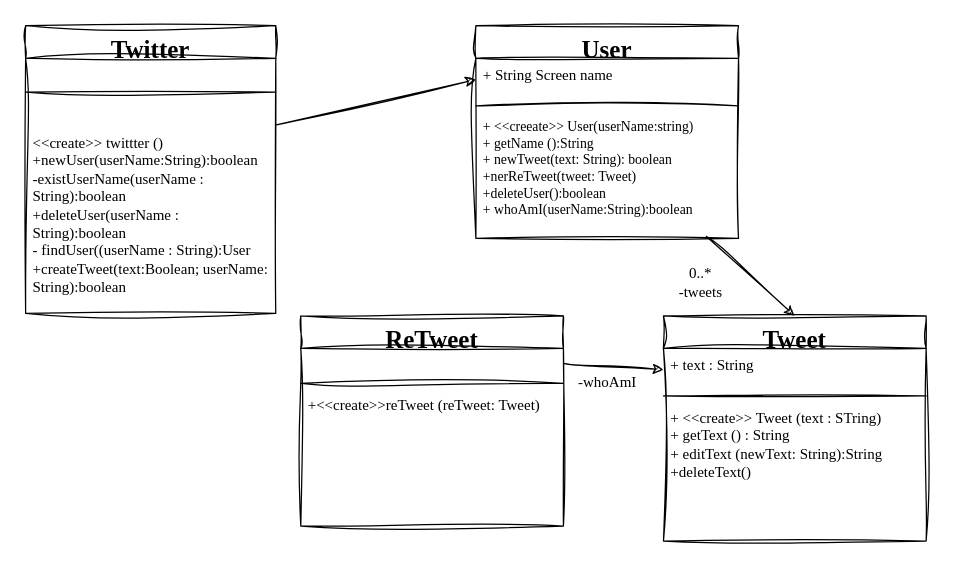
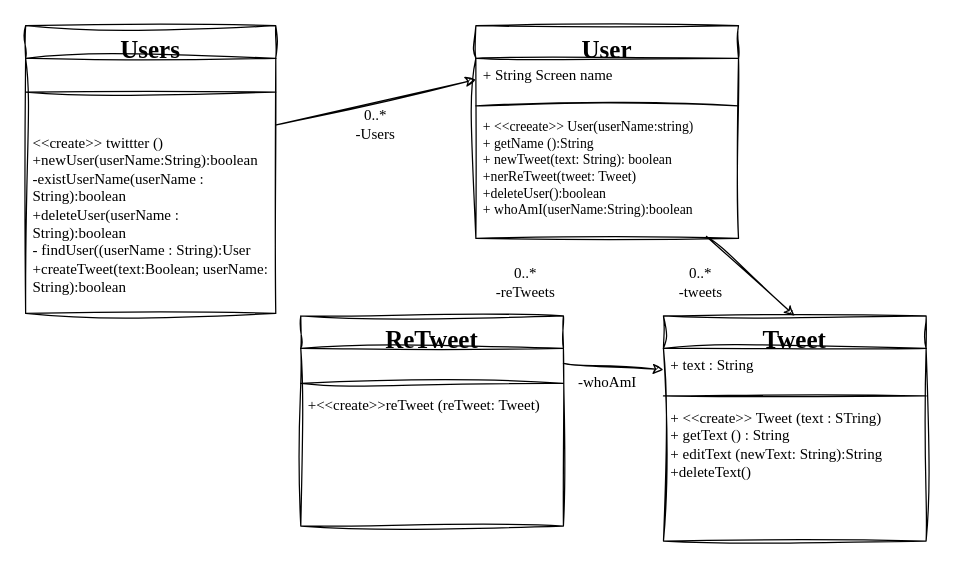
  <mxCell id="0" />
  <mxCell id="1" parent="0" />
- <mxCell id="2" value="Twitter" style="swimlane;fontStyle=1;align=center;verticalAlign=top;childLayout=stackLayout;horizontal=1;startSize=26;horizontalStack=0;resizeParent=1;resizeParentMax=0;resizeLast=0;collapsible=1;marginBottom=0;whiteSpace=wrap;html=1;sketch=1;hachureGap=4;jiggle=2;curveFitting=1;fontFamily=Architects Daughter;fontSource=https%3A%2F%2Ffonts.googleapis.com%2Fcss%3Ffamily%3DArchitects%2BDaughter;fontSize=20;" parent="1" vertex="1"><mxGeometry x="20" y="20" width="200" height="230" as="geometry" /></mxCell>
+ <mxCell id="2" value="Users" style="swimlane;fontStyle=1;align=center;verticalAlign=top;childLayout=stackLayout;horizontal=1;startSize=26;horizontalStack=0;resizeParent=1;resizeParentMax=0;resizeLast=0;collapsible=1;marginBottom=0;whiteSpace=wrap;html=1;sketch=1;hachureGap=4;jiggle=2;curveFitting=1;fontFamily=Architects Daughter;fontSource=https%3A%2F%2Ffonts.googleapis.com%2Fcss%3Ffamily%3DArchitects%2BDaughter;fontSize=20;" parent="1" vertex="1"><mxGeometry x="20" y="20" width="200" height="230" as="geometry" /></mxCell>
  <mxCell id="3" value="" style="line;strokeWidth=1;fillColor=none;align=left;verticalAlign=middle;spacingTop=-1;spacingLeft=3;spacingRight=3;rotatable=0;labelPosition=right;points=[];portConstraint=eastwest;strokeColor=inherit;sketch=1;hachureGap=4;jiggle=2;curveFitting=1;fontFamily=Architects Daughter;fontSource=https%3A%2F%2Ffonts.googleapis.com%2Fcss%3Ffamily%3DArchitects%2BDaughter;fontSize=20;" parent="2" vertex="1"><mxGeometry y="26" width="200" height="54" as="geometry" /></mxCell>
  <mxCell id="4" value="&lt;div style=&quot;font-size: 12px;&quot;&gt;&lt;font style=&quot;font-size: 12px;&quot;&gt;&amp;lt;&amp;lt;create&amp;gt;&amp;gt; twittter ()&amp;nbsp;&lt;/font&gt;&lt;/div&gt;&lt;font style=&quot;font-size: 12px;&quot;&gt;+newUser(userName:String):boolean&lt;/font&gt;&lt;div style=&quot;font-size: 12px;&quot;&gt;&lt;font style=&quot;font-size: 12px;&quot;&gt;-existUserName(userName : String):boolean&lt;/font&gt;&lt;/div&gt;&lt;div style=&quot;font-size: 12px;&quot;&gt;&lt;font style=&quot;font-size: 12px;&quot;&gt;+deleteUser(&lt;/font&gt;&lt;span style=&quot;font-size: 12px; background-color: initial;&quot;&gt;userName : String):boolean&lt;/span&gt;&lt;/div&gt;&lt;div style=&quot;font-size: 12px;&quot;&gt;&lt;span style=&quot;font-size: 12px; background-color: initial;&quot;&gt;- findUser(&lt;/span&gt;&lt;font style=&quot;background-color: initial; font-size: 12px;&quot;&gt;(&lt;/font&gt;&lt;span style=&quot;background-color: initial; font-size: 12px;&quot;&gt;userName : String):User&lt;/span&gt;&lt;/div&gt;&lt;div style=&quot;font-size: 12px;&quot;&gt;&lt;span style=&quot;background-color: initial; font-size: 12px;&quot;&gt;+createTweet(text:Boolean; userName: String):boolean&lt;/span&gt;&lt;/div&gt;" style="text;strokeColor=none;fillColor=none;align=left;verticalAlign=top;spacingLeft=4;spacingRight=4;overflow=hidden;rotatable=0;points=[[0,0.5],[1,0.5]];portConstraint=eastwest;whiteSpace=wrap;html=1;fontSize=12;fontFamily=Architects Daughter;" parent="2" vertex="1"><mxGeometry y="80" width="200" height="150" as="geometry" /></mxCell>
  <mxCell id="5" value="&lt;font style=&quot;font-size: 20px;&quot;&gt;User&lt;/font&gt;" style="swimlane;fontStyle=1;align=center;verticalAlign=top;childLayout=stackLayout;horizontal=1;startSize=26;horizontalStack=0;resizeParent=1;resizeParentMax=0;resizeLast=0;collapsible=1;marginBottom=0;whiteSpace=wrap;html=1;sketch=1;hachureGap=4;jiggle=2;curveFitting=1;fontFamily=Architects Daughter;fontSource=https%3A%2F%2Ffonts.googleapis.com%2Fcss%3Ffamily%3DArchitects%2BDaughter;fontSize=20;" parent="1" vertex="1"><mxGeometry x="380" y="20" width="210" height="170" as="geometry" /></mxCell>
  <mxCell id="6" value="+ String Screen name" style="text;strokeColor=none;fillColor=none;align=left;verticalAlign=top;spacingLeft=4;spacingRight=4;overflow=hidden;rotatable=0;points=[[0,0.5],[1,0.5]];portConstraint=eastwest;whiteSpace=wrap;html=1;fontSize=12;fontFamily=Architects Daughter;" parent="5" vertex="1"><mxGeometry y="26" width="210" height="34" as="geometry" /></mxCell>
  <mxCell id="7" value="" style="line;strokeWidth=1;fillColor=none;align=left;verticalAlign=middle;spacingTop=-1;spacingLeft=3;spacingRight=3;rotatable=0;labelPosition=right;points=[];portConstraint=eastwest;strokeColor=inherit;sketch=1;hachureGap=4;jiggle=2;curveFitting=1;fontFamily=Architects Daughter;fontSource=https%3A%2F%2Ffonts.googleapis.com%2Fcss%3Ffamily%3DArchitects%2BDaughter;fontSize=20;" parent="5" vertex="1"><mxGeometry y="60" width="210" height="8" as="geometry" /></mxCell>
  <mxCell id="8" value="&lt;font style=&quot;font-size: 11px;&quot;&gt;+ &amp;lt;&amp;lt;creeate&amp;gt;&amp;gt; User(userName:string)&lt;/font&gt;&lt;div style=&quot;font-size: 11px;&quot;&gt;&lt;font style=&quot;font-size: 11px;&quot;&gt;+ getName ():String&lt;/font&gt;&lt;/div&gt;&lt;div style=&quot;font-size: 11px;&quot;&gt;&lt;font style=&quot;font-size: 11px;&quot;&gt;+ newTweet(text: String): boolean&lt;/font&gt;&lt;/div&gt;&lt;div style=&quot;font-size: 11px;&quot;&gt;&lt;font style=&quot;font-size: 11px;&quot;&gt;+nerReTweet(tweet: Tweet)&lt;/font&gt;&lt;/div&gt;&lt;div style=&quot;font-size: 11px;&quot;&gt;&lt;font style=&quot;font-size: 11px;&quot;&gt;+deleteUser():boolean&lt;/font&gt;&lt;/div&gt;&lt;div style=&quot;font-size: 11px;&quot;&gt;&lt;font style=&quot;font-size: 11px;&quot;&gt;+ whoAmI(userName:String):boolean&lt;/font&gt;&lt;/div&gt;&lt;div style=&quot;font-size: 11px;&quot;&gt;&lt;font style=&quot;font-size: 11px;&quot;&gt;&lt;br&gt;&lt;/font&gt;&lt;/div&gt;" style="text;strokeColor=none;fillColor=none;align=left;verticalAlign=top;spacingLeft=4;spacingRight=4;overflow=hidden;rotatable=0;points=[[0,0.5],[1,0.5]];portConstraint=eastwest;whiteSpace=wrap;html=1;fontSize=11;fontFamily=Architects Daughter;" parent="5" vertex="1"><mxGeometry y="68" width="210" height="102" as="geometry" /></mxCell>
  <mxCell id="9" value="Tweet" style="swimlane;fontStyle=1;align=center;verticalAlign=top;childLayout=stackLayout;horizontal=1;startSize=26;horizontalStack=0;resizeParent=1;resizeParentMax=0;resizeLast=0;collapsible=1;marginBottom=0;whiteSpace=wrap;html=1;sketch=1;hachureGap=4;jiggle=2;curveFitting=1;fontFamily=Architects Daughter;fontSource=https%3A%2F%2Ffonts.googleapis.com%2Fcss%3Ffamily%3DArchitects%2BDaughter;fontSize=20;" parent="1" vertex="1"><mxGeometry x="530" y="252" width="210" height="180" as="geometry" /></mxCell>
  <mxCell id="10" value="+ text : String&amp;nbsp;" style="text;strokeColor=none;fillColor=none;align=left;verticalAlign=top;spacingLeft=4;spacingRight=4;overflow=hidden;rotatable=0;points=[[0,0.5],[1,0.5]];portConstraint=eastwest;whiteSpace=wrap;html=1;fontSize=12;fontFamily=Architects Daughter;" parent="9" vertex="1"><mxGeometry y="26" width="210" height="34" as="geometry" /></mxCell>
  <mxCell id="11" value="" style="line;strokeWidth=1;fillColor=none;align=left;verticalAlign=middle;spacingTop=-1;spacingLeft=3;spacingRight=3;rotatable=0;labelPosition=right;points=[];portConstraint=eastwest;strokeColor=inherit;sketch=1;hachureGap=4;jiggle=2;curveFitting=1;fontFamily=Architects Daughter;fontSource=https%3A%2F%2Ffonts.googleapis.com%2Fcss%3Ffamily%3DArchitects%2BDaughter;fontSize=20;" parent="9" vertex="1"><mxGeometry y="60" width="210" height="8" as="geometry" /></mxCell>
  <mxCell id="12" value="+ &amp;lt;&amp;lt;create&amp;gt;&amp;gt; Tweet (text : STring)&lt;div&gt;+ getText () : String&lt;/div&gt;&lt;div&gt;+ editText (newText: String):String&lt;/div&gt;&lt;div&gt;+deleteText()&lt;/div&gt;" style="text;strokeColor=none;fillColor=none;align=left;verticalAlign=top;spacingLeft=4;spacingRight=4;overflow=hidden;rotatable=0;points=[[0,0.5],[1,0.5]];portConstraint=eastwest;whiteSpace=wrap;html=1;fontSize=12;fontFamily=Architects Daughter;" parent="9" vertex="1"><mxGeometry y="68" width="210" height="112" as="geometry" /></mxCell>
  <mxCell id="13" value="ReTweet" style="swimlane;fontStyle=1;align=center;verticalAlign=top;childLayout=stackLayout;horizontal=1;startSize=26;horizontalStack=0;resizeParent=1;resizeParentMax=0;resizeLast=0;collapsible=1;marginBottom=0;whiteSpace=wrap;html=1;sketch=1;hachureGap=4;jiggle=2;curveFitting=1;fontFamily=Architects Daughter;fontSource=https%3A%2F%2Ffonts.googleapis.com%2Fcss%3Ffamily%3DArchitects%2BDaughter;fontSize=20;" parent="1" vertex="1"><mxGeometry x="240" y="252" width="210" height="168" as="geometry" /></mxCell>
  <mxCell id="14" value="&lt;div style=&quot;font-size: 12px;&quot;&gt;&lt;br style=&quot;font-size: 12px;&quot;&gt;&lt;/div&gt;" style="text;strokeColor=none;fillColor=none;align=left;verticalAlign=top;spacingLeft=4;spacingRight=4;overflow=hidden;rotatable=0;points=[[0,0.5],[1,0.5]];portConstraint=eastwest;whiteSpace=wrap;html=1;fontSize=12;fontFamily=Architects Daughter;" parent="13" vertex="1"><mxGeometry y="26" width="210" height="24" as="geometry" /></mxCell>
  <mxCell id="15" value="" style="line;strokeWidth=1;fillColor=none;align=left;verticalAlign=middle;spacingTop=-1;spacingLeft=3;spacingRight=3;rotatable=0;labelPosition=right;points=[];portConstraint=eastwest;strokeColor=inherit;sketch=1;hachureGap=4;jiggle=2;curveFitting=1;fontFamily=Architects Daughter;fontSource=https%3A%2F%2Ffonts.googleapis.com%2Fcss%3Ffamily%3DArchitects%2BDaughter;fontSize=20;" parent="13" vertex="1"><mxGeometry y="50" width="210" height="8" as="geometry" /></mxCell>
  <mxCell id="16" value="&lt;font style=&quot;font-size: 12px;&quot;&gt;+&amp;lt;&amp;lt;create&amp;gt;&amp;gt;reTweet (reTweet: Tweet)&lt;/font&gt;" style="text;strokeColor=none;fillColor=none;align=left;verticalAlign=top;spacingLeft=4;spacingRight=4;overflow=hidden;rotatable=0;points=[[0,0.5],[1,0.5]];portConstraint=eastwest;whiteSpace=wrap;html=1;fontSize=12;fontFamily=Architects Daughter;" parent="13" vertex="1"><mxGeometry y="58" width="210" height="110" as="geometry" /></mxCell>
  <mxCell id="17" value="" style="endArrow=classic;html=1;rounded=0;sketch=1;hachureGap=4;jiggle=2;curveFitting=1;fontFamily=Architects Daughter;fontSource=https%3A%2F%2Ffonts.googleapis.com%2Fcss%3Ffamily%3DArchitects%2BDaughter;entryX=0;entryY=0.5;entryDx=0;entryDy=0;exitX=1.002;exitY=-0.005;exitDx=0;exitDy=0;exitPerimeter=0;" edge="1" parent="1" source="4" target="6"><mxGeometry width="50" height="50" relative="1" as="geometry"><mxPoint x="250" y="70" as="sourcePoint" /><mxPoint x="400" y="210" as="targetPoint" /></mxGeometry></mxCell>
  <mxCell id="18" value="" style="endArrow=classic;html=1;rounded=0;sketch=1;hachureGap=4;jiggle=2;curveFitting=1;fontFamily=Architects Daughter;fontSource=https%3A%2F%2Ffonts.googleapis.com%2Fcss%3Ffamily%3DArchitects%2BDaughter;entryX=0.5;entryY=0;entryDx=0;entryDy=0;exitX=0.878;exitY=0.985;exitDx=0;exitDy=0;exitPerimeter=0;" edge="1" parent="1" source="8" target="9"><mxGeometry width="50" height="50" relative="1" as="geometry"><mxPoint x="350" y="260" as="sourcePoint" /><mxPoint x="400" y="210" as="targetPoint" /></mxGeometry></mxCell>
  <mxCell id="19" value="" style="endArrow=classic;html=1;rounded=0;sketch=1;hachureGap=4;jiggle=2;curveFitting=1;fontFamily=Architects Daughter;fontSource=https%3A%2F%2Ffonts.googleapis.com%2Fcss%3Ffamily%3DArchitects%2BDaughter;entryX=0;entryY=0.5;entryDx=0;entryDy=0;exitX=1;exitY=0.5;exitDx=0;exitDy=0;" edge="1" parent="1" source="14" target="10"><mxGeometry width="50" height="50" relative="1" as="geometry"><mxPoint x="440" y="330" as="sourcePoint" /><mxPoint x="400" y="210" as="targetPoint" /></mxGeometry></mxCell>
+ <mxCell id="20" value="0..*&lt;div&gt;-Users&lt;/div&gt;" style="text;html=1;align=center;verticalAlign=middle;whiteSpace=wrap;rounded=0;fontFamily=Architects Daughter;fontSource=https%3A%2F%2Ffonts.googleapis.com%2Fcss%3Ffamily%3DArchitects%2BDaughter;" vertex="1" parent="1"><mxGeometry x="270" y="84" width="60" height="30" as="geometry" /></mxCell>
+ <mxCell id="21" value="0..*&lt;div&gt;-reTweets&lt;/div&gt;" style="text;html=1;align=center;verticalAlign=middle;whiteSpace=wrap;rounded=0;fontFamily=Architects Daughter;fontSource=https%3A%2F%2Ffonts.googleapis.com%2Fcss%3Ffamily%3DArchitects%2BDaughter;" vertex="1" parent="1"><mxGeometry x="390" y="210" width="60" height="30" as="geometry" /></mxCell>
  <mxCell id="22" value="0..*&lt;div&gt;-tweets&lt;/div&gt;" style="text;html=1;align=center;verticalAlign=middle;whiteSpace=wrap;rounded=0;fontFamily=Architects Daughter;fontSource=https%3A%2F%2Ffonts.googleapis.com%2Fcss%3Ffamily%3DArchitects%2BDaughter;" vertex="1" parent="1"><mxGeometry x="530" y="210" width="60" height="30" as="geometry" /></mxCell>
  <mxCell id="23" value="-whoAmI" style="text;html=1;align=center;verticalAlign=middle;resizable=0;points=[];autosize=1;strokeColor=none;fillColor=none;fontFamily=Architects Daughter;fontSource=https%3A%2F%2Ffonts.googleapis.com%2Fcss%3Ffamily%3DArchitects%2BDaughter;" vertex="1" parent="1"><mxGeometry x="450" y="290" width="70" height="30" as="geometry" /></mxCell>
